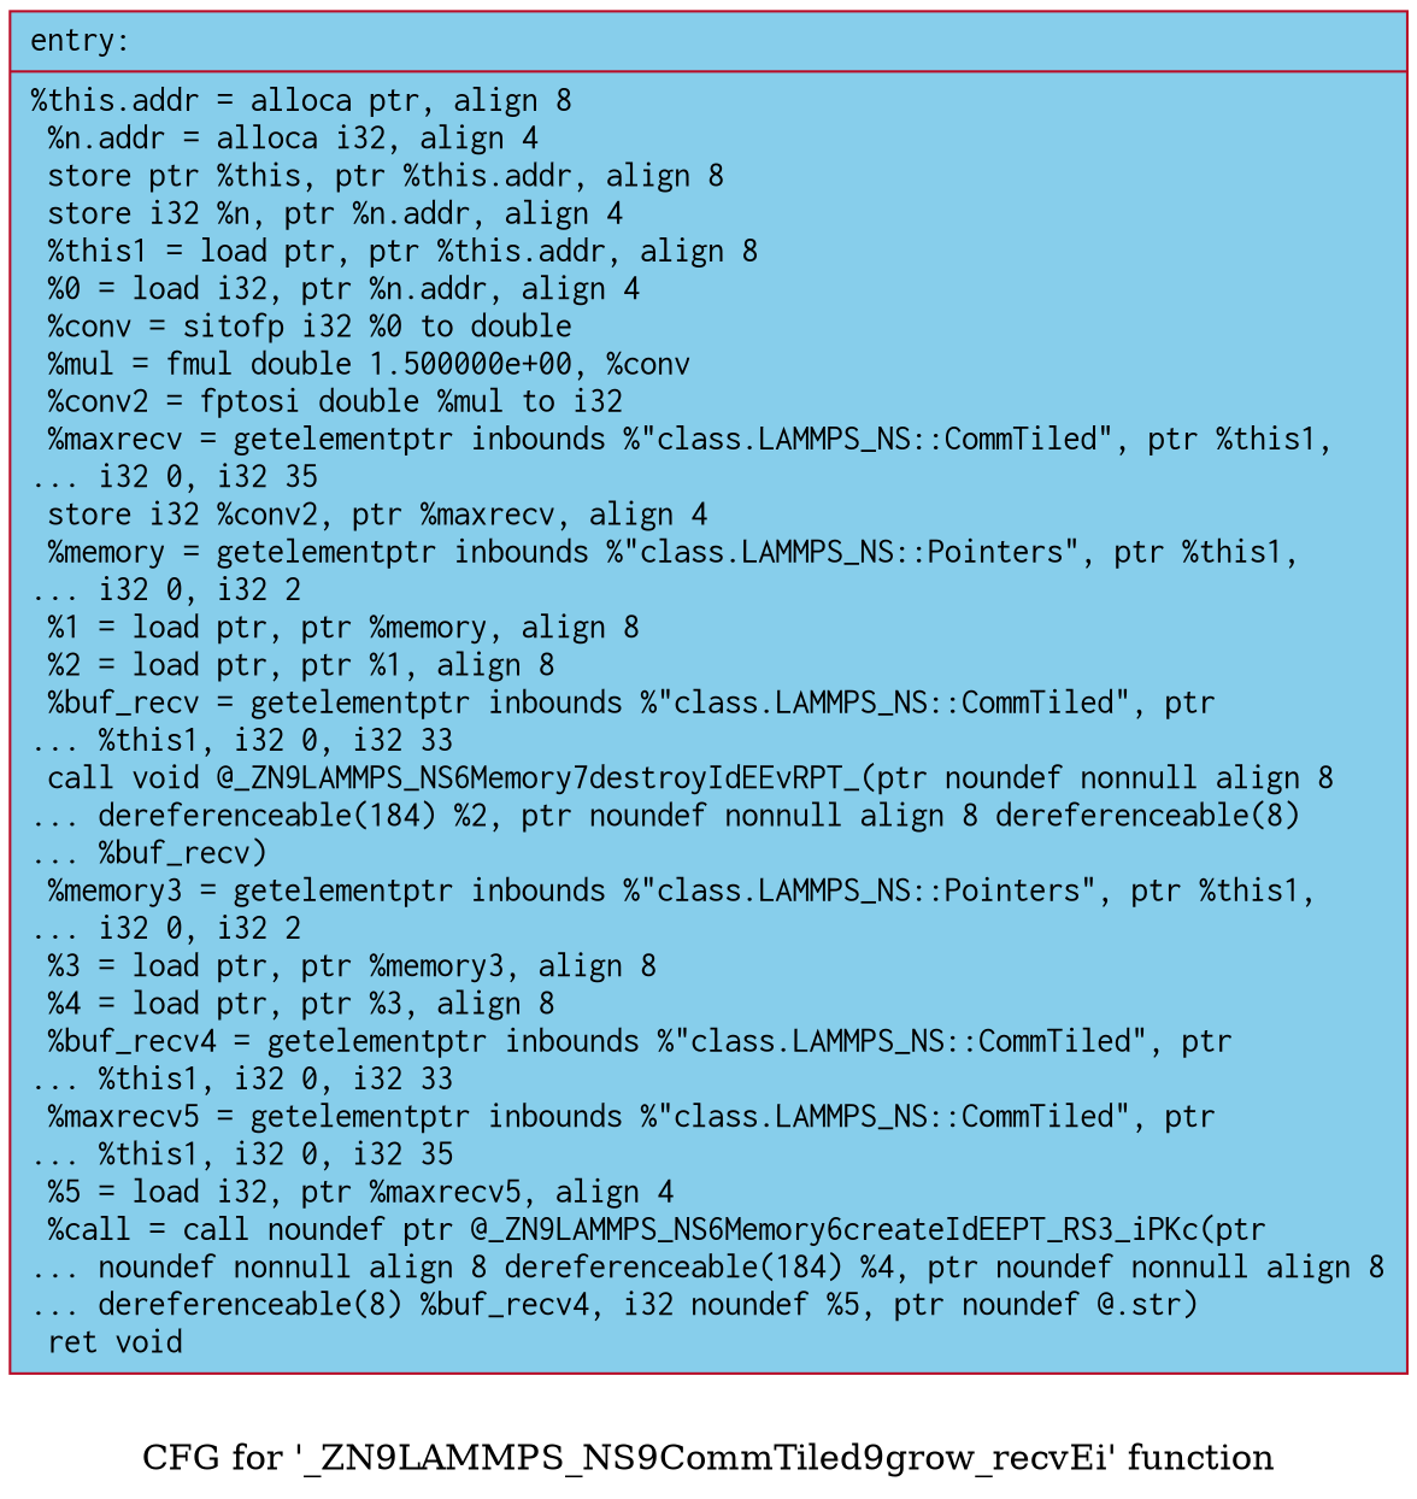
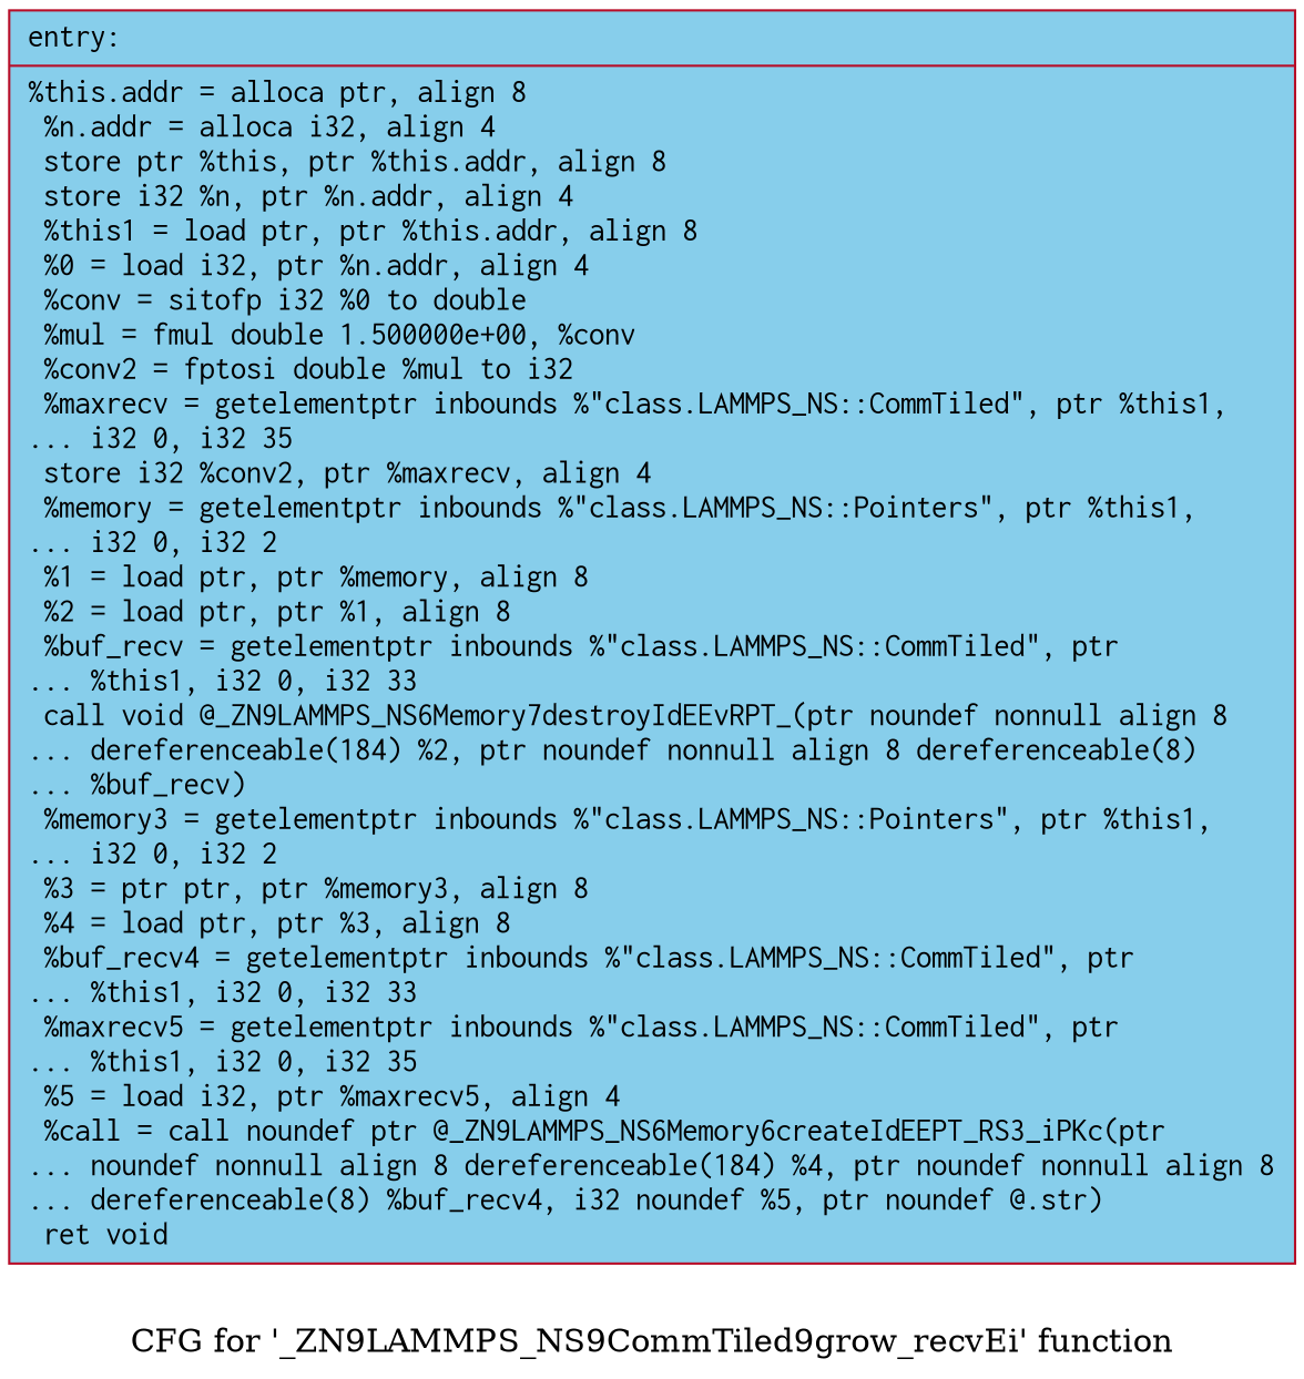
  digraph {
    label="CFG for '_ZN9LAMMPS_NS9CommTiled9grow_recvEi' function"
-   n1 [color="#b70d28ff" fillcolor=skyblue fontname=Courier label="{entry:\l|  %this.addr = alloca ptr, align 8\l  %n.addr = alloca i32, align 4\l  store ptr %this, ptr %this.addr, align 8\l  store i32 %n, ptr %n.addr, align 4\l  %this1 = load ptr, ptr %this.addr, align 8\l  %0 = load i32, ptr %n.addr, align 4\l  %conv = sitofp i32 %0 to double\l  %mul = fmul double 1.500000e+00, %conv\l  %conv2 = fptosi double %mul to i32\l  %maxrecv = getelementptr inbounds %\"class.LAMMPS_NS::CommTiled\", ptr %this1,\l... i32 0, i32 35\l  store i32 %conv2, ptr %maxrecv, align 4\l  %memory = getelementptr inbounds %\"class.LAMMPS_NS::Pointers\", ptr %this1,\l... i32 0, i32 2\l  %1 = load ptr, ptr %memory, align 8\l  %2 = load ptr, ptr %1, align 8\l  %buf_recv = getelementptr inbounds %\"class.LAMMPS_NS::CommTiled\", ptr\l... %this1, i32 0, i32 33\l  call void @_ZN9LAMMPS_NS6Memory7destroyIdEEvRPT_(ptr noundef nonnull align 8\l... dereferenceable(184) %2, ptr noundef nonnull align 8 dereferenceable(8)\l... %buf_recv)\l  %memory3 = getelementptr inbounds %\"class.LAMMPS_NS::Pointers\", ptr %this1,\l... i32 0, i32 2\l  %3 = load ptr, ptr %memory3, align 8\l  %4 = load ptr, ptr %3, align 8\l  %buf_recv4 = getelementptr inbounds %\"class.LAMMPS_NS::CommTiled\", ptr\l... %this1, i32 0, i32 33\l  %maxrecv5 = getelementptr inbounds %\"class.LAMMPS_NS::CommTiled\", ptr\l... %this1, i32 0, i32 35\l  %5 = load i32, ptr %maxrecv5, align 4\l  %call = call noundef ptr @_ZN9LAMMPS_NS6Memory6createIdEEPT_RS3_iPKc(ptr\l... noundef nonnull align 8 dereferenceable(184) %4, ptr noundef nonnull align 8\l... dereferenceable(8) %buf_recv4, i32 noundef %5, ptr noundef @.str)\l  ret void\l}" shape=record style=filled]
+   n1 [color="#b70d28ff" fillcolor=skyblue fontname=Courier label="{entry:\l|  %this.addr = alloca ptr, align 8\l  %n.addr = alloca i32, align 4\l  store ptr %this, ptr %this.addr, align 8\l  store i32 %n, ptr %n.addr, align 4\l  %this1 = load ptr, ptr %this.addr, align 8\l  %0 = load i32, ptr %n.addr, align 4\l  %conv = sitofp i32 %0 to double\l  %mul = fmul double 1.500000e+00, %conv\l  %conv2 = fptosi double %mul to i32\l  %maxrecv = getelementptr inbounds %\"class.LAMMPS_NS::CommTiled\", ptr %this1,\l... i32 0, i32 35\l  store i32 %conv2, ptr %maxrecv, align 4\l  %memory = getelementptr inbounds %\"class.LAMMPS_NS::Pointers\", ptr %this1,\l... i32 0, i32 2\l  %1 = load ptr, ptr %memory, align 8\l  %2 = load ptr, ptr %1, align 8\l  %buf_recv = getelementptr inbounds %\"class.LAMMPS_NS::CommTiled\", ptr\l... %this1, i32 0, i32 33\l  call void @_ZN9LAMMPS_NS6Memory7destroyIdEEvRPT_(ptr noundef nonnull align 8\l... dereferenceable(184) %2, ptr noundef nonnull align 8 dereferenceable(8)\l... %buf_recv)\l  %memory3 = getelementptr inbounds %\"class.LAMMPS_NS::Pointers\", ptr %this1,\l... i32 0, i32 2\l  %3 = ptr ptr, ptr %memory3, align 8\l  %4 = load ptr, ptr %3, align 8\l  %buf_recv4 = getelementptr inbounds %\"class.LAMMPS_NS::CommTiled\", ptr\l... %this1, i32 0, i32 33\l  %maxrecv5 = getelementptr inbounds %\"class.LAMMPS_NS::CommTiled\", ptr\l... %this1, i32 0, i32 35\l  %5 = load i32, ptr %maxrecv5, align 4\l  %call = call noundef ptr @_ZN9LAMMPS_NS6Memory6createIdEEPT_RS3_iPKc(ptr\l... noundef nonnull align 8 dereferenceable(184) %4, ptr noundef nonnull align 8\l... dereferenceable(8) %buf_recv4, i32 noundef %5, ptr noundef @.str)\l  ret void\l}" shape=record style=filled]
  }
